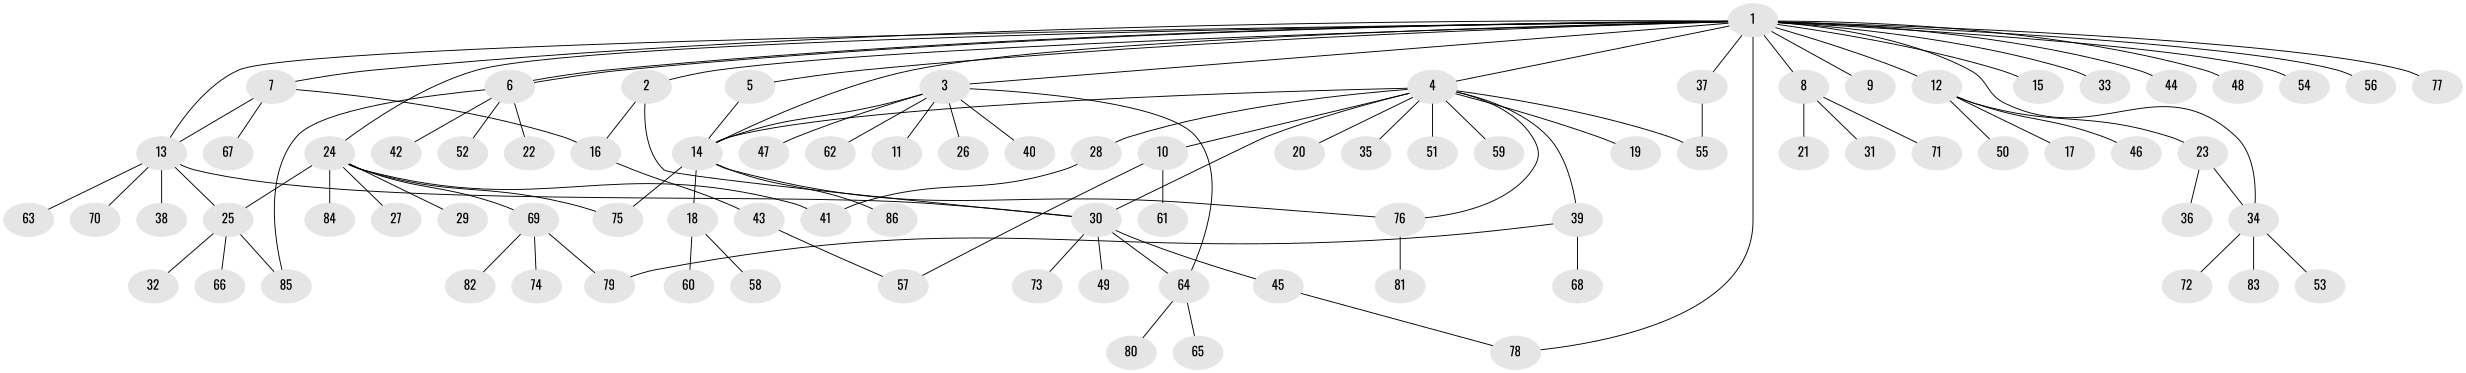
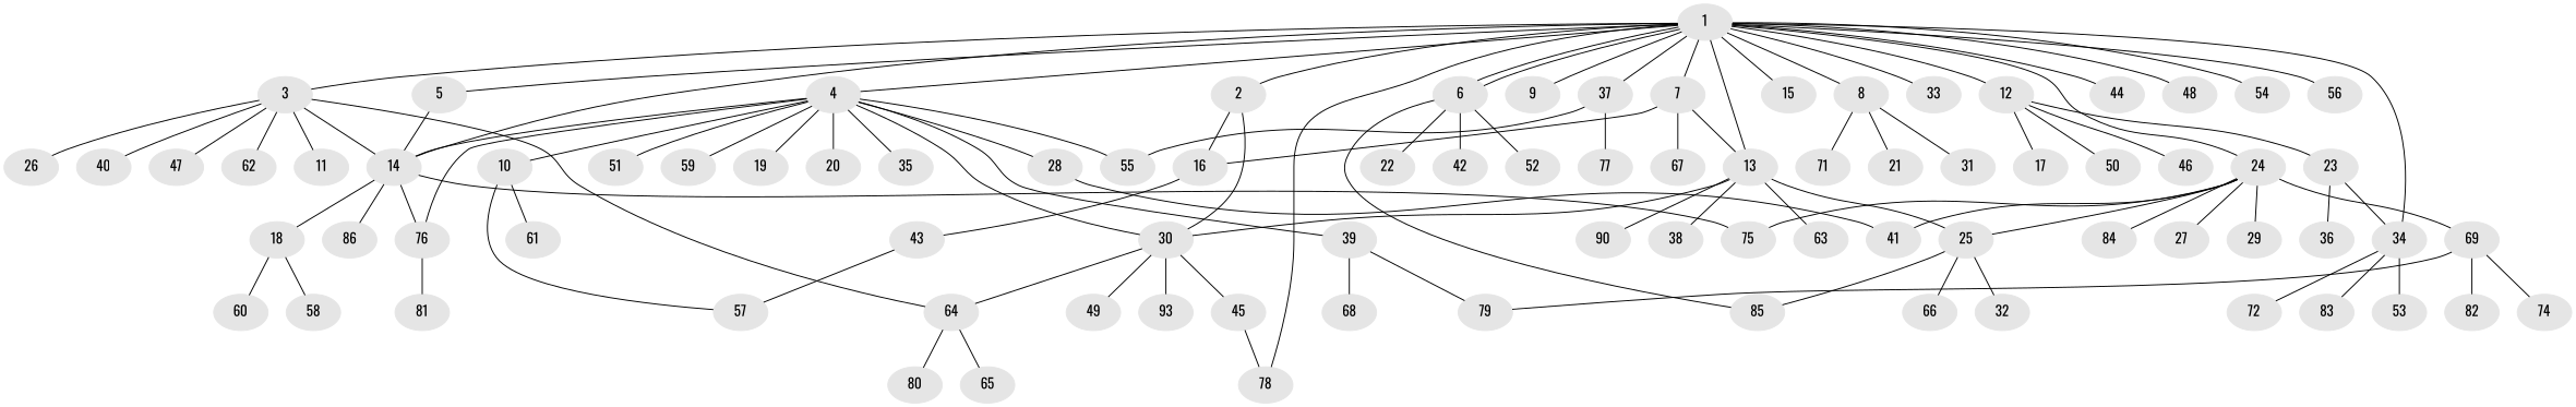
  graph {
    fontname=Oswald
    node [color=gray90 fontname=Oswald style=filled]
    edge [fontname=Oswald]
    1
    2
    3
    4
    5
    6
    7
    8
    9
    12
    13
    14
    15
    24
    33
    34
    37
    44
    48
    54
    56
    77
    78
    16
    30
    11
    26
    40
    47
    62
    64
    10
    19
    20
    28
    35
    39
    51
    55
    59
    76
    22
    42
    52
    85
    67
    21
    31
    71
    46
    17
    23
    50
    25
    38
    63
-   70
+   70 [label=90]
    18
    75
    86
    27
    29
    41
    69
    84
    53
    72
    83
    43
    45
    49
-   73
+   73 [label=93]
    65
    80
    57
    61
    68
    79
    81
    36
    32
    66
    58
    60
    74
    82
    1 -- 2
    1 -- 3
    1 -- 4
    1 -- 5
    1 -- 6
    1 -- 6
    1 -- 7
    1 -- 8
    1 -- 9
    1 -- 12
    1 -- 13
    1 -- 14
    1 -- 15
    1 -- 24
    1 -- 33
    1 -- 34
    1 -- 37
    1 -- 44
    1 -- 48
    1 -- 54
    1 -- 56
-   1 -- 77
+   37 -- 77
    1 -- 78
    2 -- 16
    2 -- 30
    3 -- 14
    3 -- 11
    3 -- 26
    3 -- 40
    3 -- 47
    3 -- 62
    3 -- 64
    4 -- 14
    4 -- 30
    4 -- 10
    4 -- 19
    4 -- 20
    4 -- 28
    4 -- 35
    4 -- 39
    4 -- 51
    4 -- 55
    4 -- 59
    4 -- 76
    5 -- 14
    6 -- 22
    6 -- 42
    6 -- 52
    6 -- 85
    7 -- 13
    7 -- 16
    7 -- 67
    8 -- 21
    8 -- 31
    8 -- 71
    12 -- 46
    12 -- 17
    12 -- 23
    12 -- 50
    13 -- 30
    13 -- 25
    13 -- 38
    13 -- 63
    13 -- 70
    14 -- 76
    14 -- 18
    14 -- 75
    14 -- 86
    24 -- 25
    24 -- 75
    24 -- 27
    24 -- 29
    24 -- 41
    24 -- 69
    24 -- 84
    34 -- 53
    34 -- 72
    34 -- 83
    37 -- 55
    16 -- 43
    30 -- 64
    30 -- 45
    30 -- 49
    30 -- 73
    64 -- 65
    64 -- 80
    10 -- 57
    10 -- 61
    28 -- 41
    39 -- 68
    39 -- 79
    76 -- 81
    23 -- 34
    23 -- 36
    25 -- 85
    25 -- 32
    25 -- 66
    18 -- 58
    18 -- 60
    69 -- 79
    69 -- 74
    69 -- 82
    43 -- 57
    45 -- 78
  }
